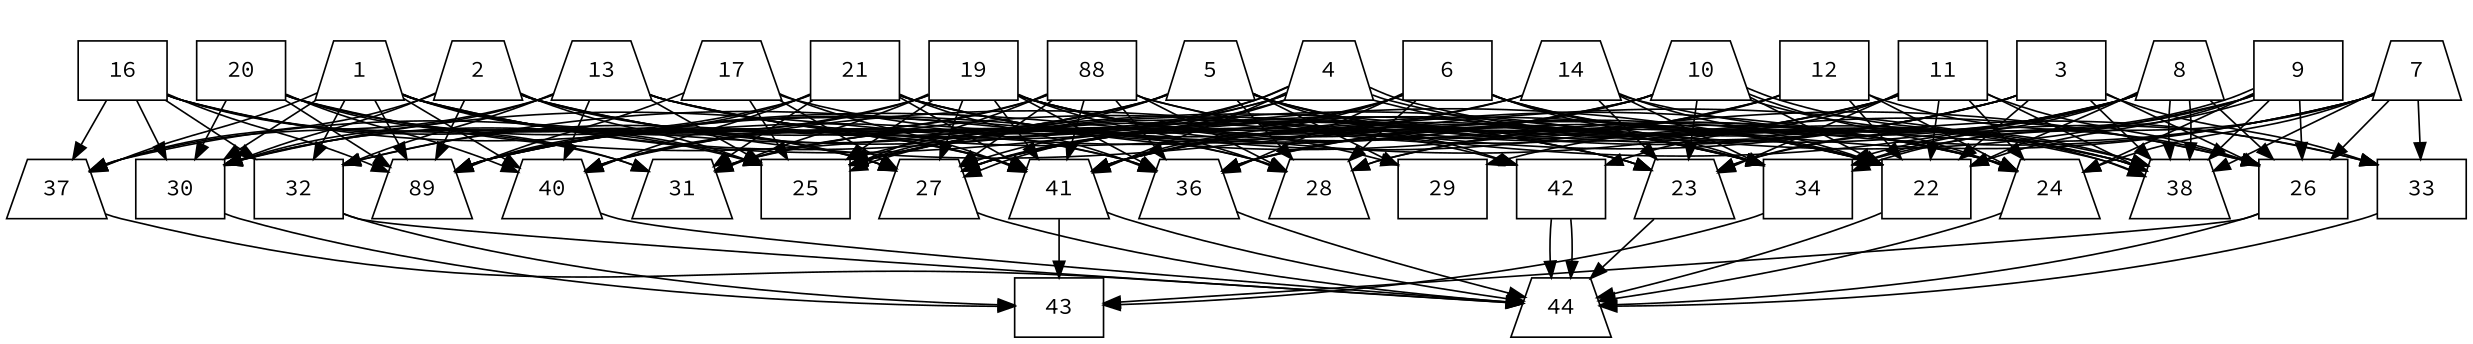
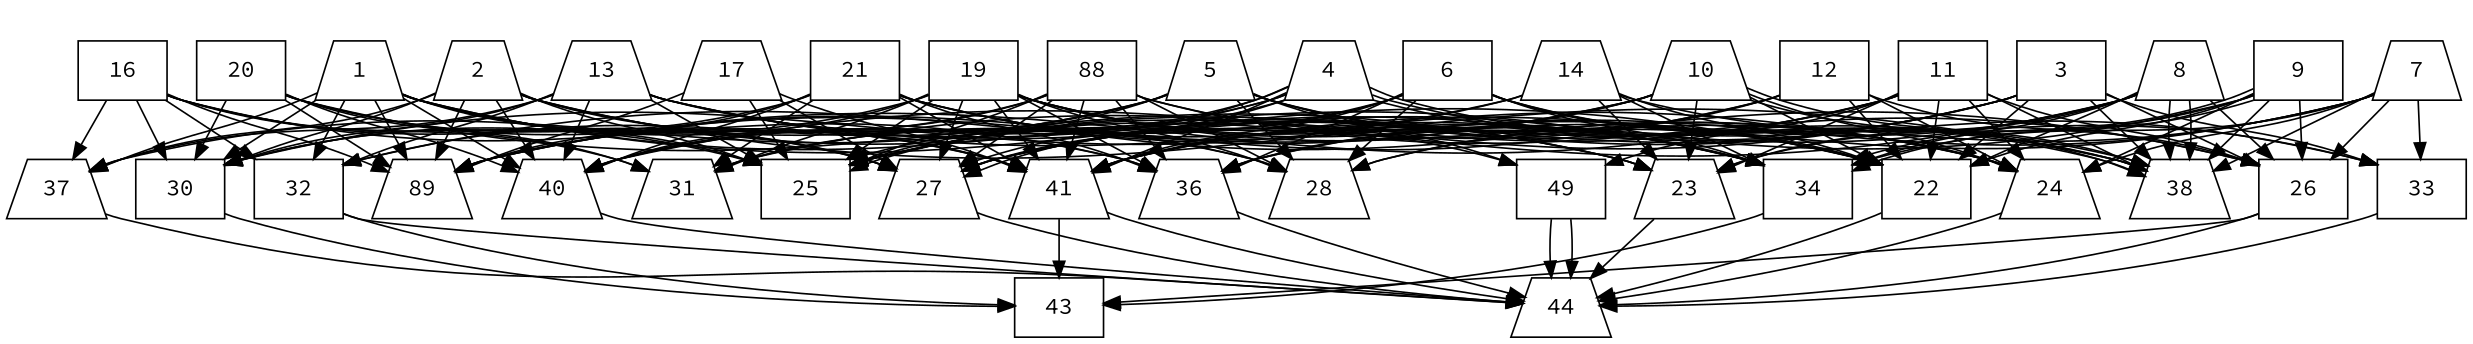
  digraph {
    fontname="Source Code Pro"
    node [alpha=0.05 fontname="Source Code Pro" shape=trapezium]
    edge [fontname="Source Code Pro"]
    1 [expect_size=1001239994853016731648]
    22 [alpha=0.02 expect_size=3846434107844268032 shape=box]
    25 [alpha=0.01 expect_size=697890115565378176 shape=box]
    27 [alpha=0.07 expect_size=5806052652163333120]
    30 [alpha=0.15 expect_size=14408715366467371008000 shape=box]
    32 [alpha=0.12 expect_size=2140818348245336576 shape=box]
    34 [alpha=0.08 expect_size=173309343286646688 shape=box]
    36 [alpha=0.10 expect_size=1722680035795346944]
    37 [alpha=0.03 expect_size=28318345591959240]
    n10 [expect_size=84864787187623216 label=89]
    40 [alpha=0.03 expect_size=12597617271264528826368]
    41 [alpha=0.02 expect_size=1030809561543022215168]
    44 [alpha=0.20 expect_size=3552956141111977984]
    43 [alpha=0.14 expect_size=998314532878550040576 shape=box]
    2 [alpha=0.14 expect_size=31984170247572644]
    23 [alpha=0.16 expect_size=59452832035536864]
    28 [alpha=0.09 expect_size=150184922129135872]
    38 [alpha=0.00 expect_size=181901987623418688]
    3 [alpha=0.11 expect_size=114641748941263232 shape=box]
    26 [alpha=0.06 expect_size=9568365593193212 shape=box]
    31 [alpha=0.06 expect_size=274774840613261017088]
    33 [alpha=0.09 expect_size=1240688594827169759232 shape=box]
    4 [alpha=0.12 expect_size=64842890702387696]
    5 [alpha=0.00 expect_size=119034255961402448]
-   29 [alpha=0.01 expect_size=152392129743658418176 shape=box]
-   42 [alpha=0.04 expect_size=1290623960418988032 shape=box]
+   42 [alpha=0.04 expect_size=1290623960418988032 shape=box label=49]
    6 [alpha=0.10 expect_size=177785200078446432 shape=box]
    24 [alpha=0.09 expect_size=10692705721824476]
    7 [alpha=0.16 expect_size=984737707167844401152]
    8 [alpha=0.17 expect_size=2102108896476740608]
    9 [alpha=0.14 expect_size=614576587433456256 shape=box]
    10 [expect_size=6294774254276479811584]
    11 [alpha=0.13 expect_size=22641692162869676 shape=box]
    12 [alpha=0.07 expect_size=7663635656746356178944 shape=box]
    13 [alpha=0.13 expect_size=57504783605107872]
    14 [alpha=0.01 expect_size=4036318406656200704]
    16 [alpha=0.04 expect_size=16241285767806737973248 shape=box]
    17 [alpha=0.19 expect_size=1529844387353703424]
    n39 [alpha=0.02 expect_size=92839809307826880 label=88 shape=box]
    19 [alpha=0.18 expect_size=1149383037656651648 shape=box]
    20 [alpha=0.07 expect_size=9419720956441526272000 shape=box]
    21 [expect_size=51418875432325648 shape=box]
    1 -> 22
    1 -> 25
    1 -> 27
    1 -> 30
    1 -> 32
    1 -> 34
    1 -> 36
    1 -> 37
    1 -> n10
    1 -> 40
    1 -> 41
    22 -> 44
    27 -> 44
    30 -> 43
    32 -> 44
    32 -> 43
    34 -> 43
    36 -> 44
    37 -> 44
    40 -> 44
    41 -> 44
    41 -> 43
    2 -> 25
    2 -> 30
    2 -> 37
    2 -> n10
+   2 -> 40
    2 -> 41
    2 -> 23
    2 -> 28
    2 -> 38
    23 -> 44
    3 -> 22
    3 -> 25
    3 -> 27
    3 -> 36
    3 -> 38
    3 -> 26
    3 -> 31
    3 -> 33
    26 -> 44
    26 -> 43
    33 -> 44
    4 -> 25
    4 -> 25
    4 -> 27
    4 -> 27
    4 -> 40
    4 -> 41
    4 -> 38
    4 -> 38
    4 -> 31
    4 -> 33
    5 -> 22
    5 -> 25
    5 -> 32
    5 -> 34
    5 -> 37
    5 -> 40
    5 -> 28
    5 -> 38
-   5 -> 29
    5 -> 42
    42 -> 44
    42 -> 44
    6 -> 22
    6 -> 27
    6 -> 34
    6 -> 36
    6 -> 41
    6 -> 28
    6 -> 38
    6 -> 31
    6 -> 24
    24 -> 44
    7 -> 34
    7 -> 36
    7 -> 41
    7 -> 28
    7 -> 38
    7 -> 26
    7 -> 33
    7 -> 24
    8 -> 22
    8 -> 34
    8 -> 40
    8 -> 41
    8 -> 23
    8 -> 28
    8 -> 38
    8 -> 38
    8 -> 26
-   8 -> 29
    9 -> 22
    9 -> 27
    9 -> 34
    9 -> 34
    9 -> 23
    9 -> 38
    9 -> 26
    9 -> 24
    10 -> 22
    10 -> 27
    10 -> 32
    10 -> n10
    10 -> 41
    10 -> 23
    10 -> 38
    10 -> 38
    10 -> 24
    11 -> 22
    11 -> 25
    11 -> n10
    11 -> 41
    11 -> 23
    11 -> 38
    11 -> 26
    11 -> 42
    11 -> 24
    12 -> 22
    12 -> 25
    12 -> 36
    12 -> n10
    12 -> 26
    12 -> 24
    13 -> 25
    13 -> 30
    13 -> 32
    13 -> 34
    13 -> 37
    13 -> 40
    13 -> 23
    13 -> 28
    13 -> 24
    14 -> 22
    14 -> 25
    14 -> 30
    14 -> 34
    14 -> 23
    14 -> 33
    16 -> 25
    16 -> 27
    16 -> 30
    16 -> 32
    16 -> 36
    16 -> 37
    16 -> n10
    16 -> 31
    17 -> 25
    17 -> 27
    17 -> n10
    17 -> 41
-   17 -> 29
    n39 -> 25
    n39 -> 27
    n39 -> 36
    n39 -> n10
    n39 -> 40
    n39 -> 41
    n39 -> 28
    n39 -> 26
    n39 -> 24
    19 -> 22
    19 -> 25
    19 -> 27
    19 -> 30
    19 -> 34
    19 -> 36
-   19 -> n10
+   19 -> 40
    19 -> 41
    19 -> 28
    19 -> 31
    19 -> 42
    19 -> 24
    20 -> 27
    20 -> 30
    20 -> n10
    20 -> 40
    20 -> 41
    20 -> 23
    20 -> 31
    21 -> 22
    21 -> 30
    21 -> 34
    21 -> 36
    21 -> n10
    21 -> 40
    21 -> 41
    21 -> 26
    21 -> 31
  }
